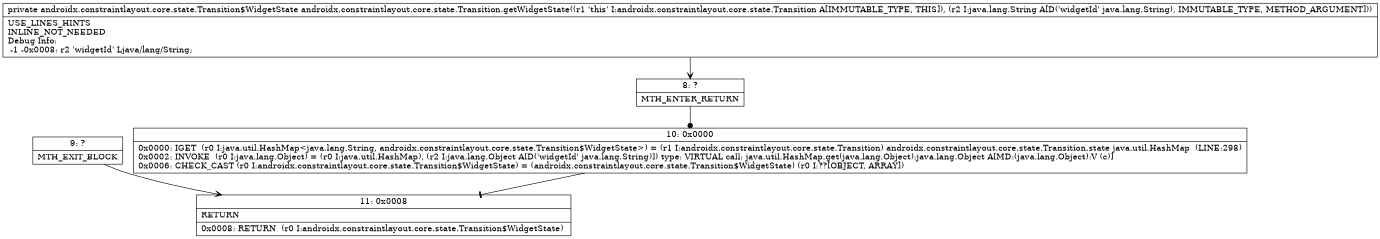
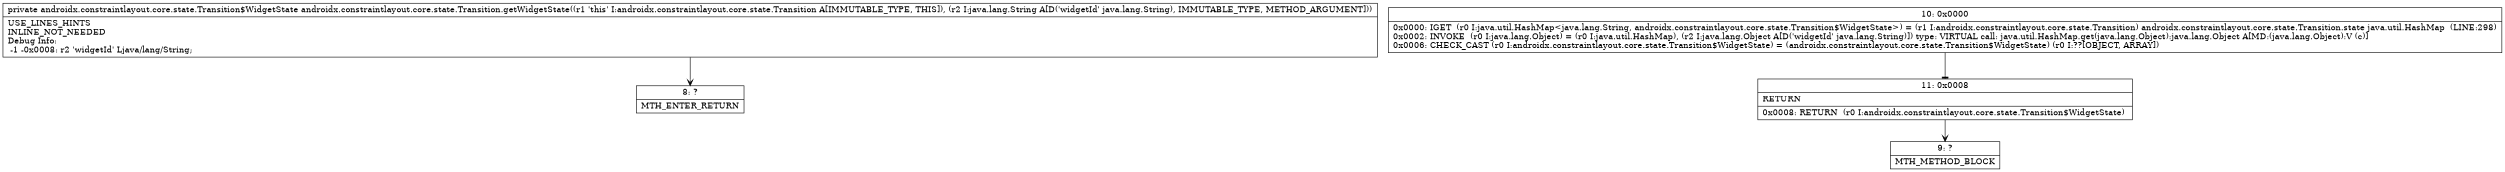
  digraph {
    node [shape=record]
    edge [arrowhead=vee]
    n1 [label="{8\:\ ?|MTH_ENTER_RETURN\l}"]
    n2 [label="{10\:\ 0x0000|0x0000: IGET  (r0 I:java.util.HashMap\<java.lang.String, androidx.constraintlayout.core.state.Transition$WidgetState\>) = (r1 I:androidx.constraintlayout.core.state.Transition) androidx.constraintlayout.core.state.Transition.state java.util.HashMap  (LINE:298)\l0x0002: INVOKE  (r0 I:java.lang.Object) = (r0 I:java.util.HashMap), (r2 I:java.lang.Object A[D('widgetId' java.lang.String)]) type: VIRTUAL call: java.util.HashMap.get(java.lang.Object):java.lang.Object A[MD:(java.lang.Object):V (c)]\l0x0006: CHECK_CAST (r0 I:androidx.constraintlayout.core.state.Transition$WidgetState) = (androidx.constraintlayout.core.state.Transition$WidgetState) (r0 I:??[OBJECT, ARRAY]) \l}"]
    n3 [label="{11\:\ 0x0008|RETURN\l|0x0008: RETURN  (r0 I:androidx.constraintlayout.core.state.Transition$WidgetState) \l}"]
-   n4 [label="{9\:\ ?|MTH_EXIT_BLOCK\l}"]
+   n4 [label="{9\:\ ?|MTH_METHOD_BLOCK\l}"]
    n5 [label="{private androidx.constraintlayout.core.state.Transition$WidgetState androidx.constraintlayout.core.state.Transition.getWidgetState((r1 'this' I:androidx.constraintlayout.core.state.Transition A[IMMUTABLE_TYPE, THIS]), (r2 I:java.lang.String A[D('widgetId' java.lang.String), IMMUTABLE_TYPE, METHOD_ARGUMENT]))  | USE_LINES_HINTS\lINLINE_NOT_NEEDED\lDebug Info:\l  \-1 \-0x0008: r2 'widgetId' Ljava\/lang\/String;\l}"]
-   n1 -> n2 [arrowhead=dot]
    n2 -> n3 [arrowhead=tee]
-   n4 -> n3
+   n3 -> n4
    n5 -> n1
  }
